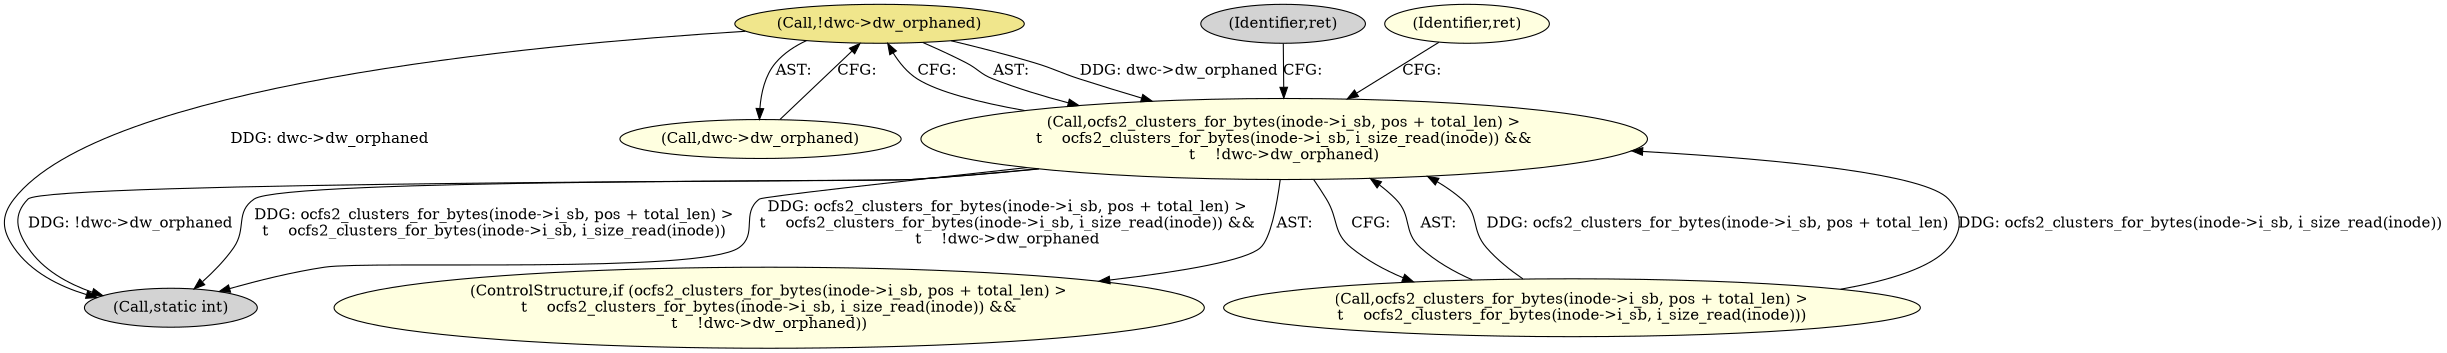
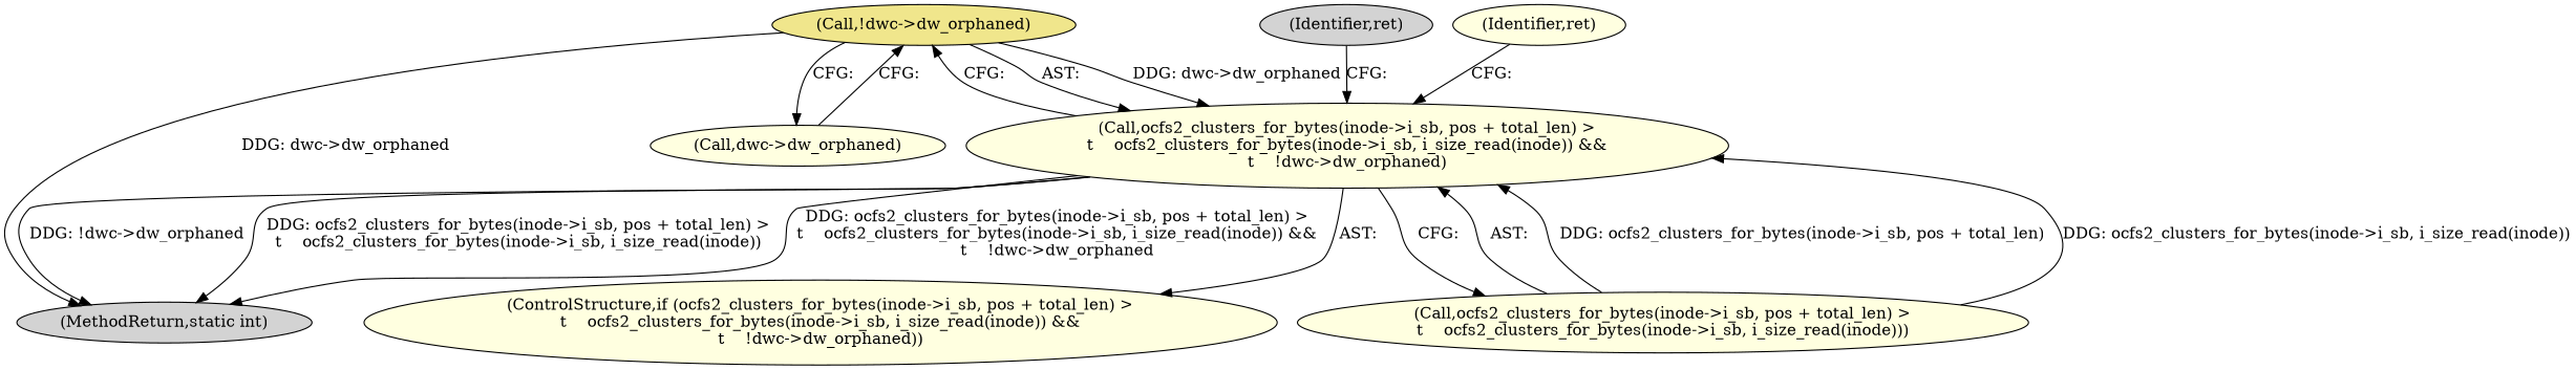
  digraph {
    node [fillcolor=lightyellow style=filled]
    n1 [fillcolor=khaki label="(Call,!dwc->dw_orphaned)"]
    n2 [label="(Call,ocfs2_clusters_for_bytes(inode->i_sb, pos + total_len) >\n\t    ocfs2_clusters_for_bytes(inode->i_sb, i_size_read(inode)) &&\n\t    !dwc->dw_orphaned)"]
-   n3 [fillcolor=lightgrey label="(Call,static int)"]
+   n3 [fillcolor=lightgrey label="(MethodReturn,static int)"]
    n4 [label="(Call,dwc->dw_orphaned)"]
    n5 [label="(ControlStructure,if (ocfs2_clusters_for_bytes(inode->i_sb, pos + total_len) >\n\t    ocfs2_clusters_for_bytes(inode->i_sb, i_size_read(inode)) &&\n\t    !dwc->dw_orphaned))"]
    n6 [label="(Call,ocfs2_clusters_for_bytes(inode->i_sb, pos + total_len) >\n\t    ocfs2_clusters_for_bytes(inode->i_sb, i_size_read(inode)))"]
    n7 [fillcolor=lightgrey label="(Identifier,ret)"]
    n8 [label="(Identifier,ret)"]
    n1 -> n2 [label="AST: "]
    n1 -> n2 [label="DDG: dwc->dw_orphaned"]
    n1 -> n3 [label="DDG: dwc->dw_orphaned"]
-   n1 -> n4 [label="AST: "]
+   n1 -> n4 [label="CFG: "]
    n2 -> n1 [label="CFG: "]
    n2 -> n3 [label="DDG: ocfs2_clusters_for_bytes(inode->i_sb, pos + total_len) >\n\t    ocfs2_clusters_for_bytes(inode->i_sb, i_size_read(inode)) &&\n\t    !dwc->dw_orphaned"]
    n2 -> n3 [label="DDG: !dwc->dw_orphaned"]
    n2 -> n3 [label="DDG: ocfs2_clusters_for_bytes(inode->i_sb, pos + total_len) >\n\t    ocfs2_clusters_for_bytes(inode->i_sb, i_size_read(inode))"]
    n2 -> n5 [label="AST: "]
    n2 -> n6 [label="CFG: "]
    n4 -> n1 [label="CFG: "]
    n6 -> n2 [label="AST: "]
    n6 -> n2 [label="DDG: ocfs2_clusters_for_bytes(inode->i_sb, pos + total_len)"]
    n6 -> n2 [label="DDG: ocfs2_clusters_for_bytes(inode->i_sb, i_size_read(inode))"]
    n7 -> n2 [label="CFG: "]
    n8 -> n2 [label="CFG: "]
  }
